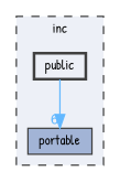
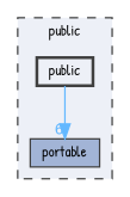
  digraph {
    compound=true
    fontname="Patrick Hand"
    node [color=grey25 fontname="Patrick Hand" fontsize=10 shape=box]
    n1 [fillcolor="#a2b4d6" height=0.2 label=portable style=filled width=0.4]
    n2 [fillcolor="#edf0f7" height=0.2 label=public style="filled,bold" width=0.4]
    subgraph cluster_1 {
      bgcolor="#edf0f7"
      fontsize=10
-     label=inc
+     label=public
      pencolor=grey25
      style="filled,dashed"
      n1
      n2
    }
    n2 -> n1 [color=steelblue1 fontcolor=steelblue1 fontname="Patrick Hand" fontsize=10 headlabel=6 labeldistance=1.5 labelfontname=Helvetica labelfontsize=10]
  }
